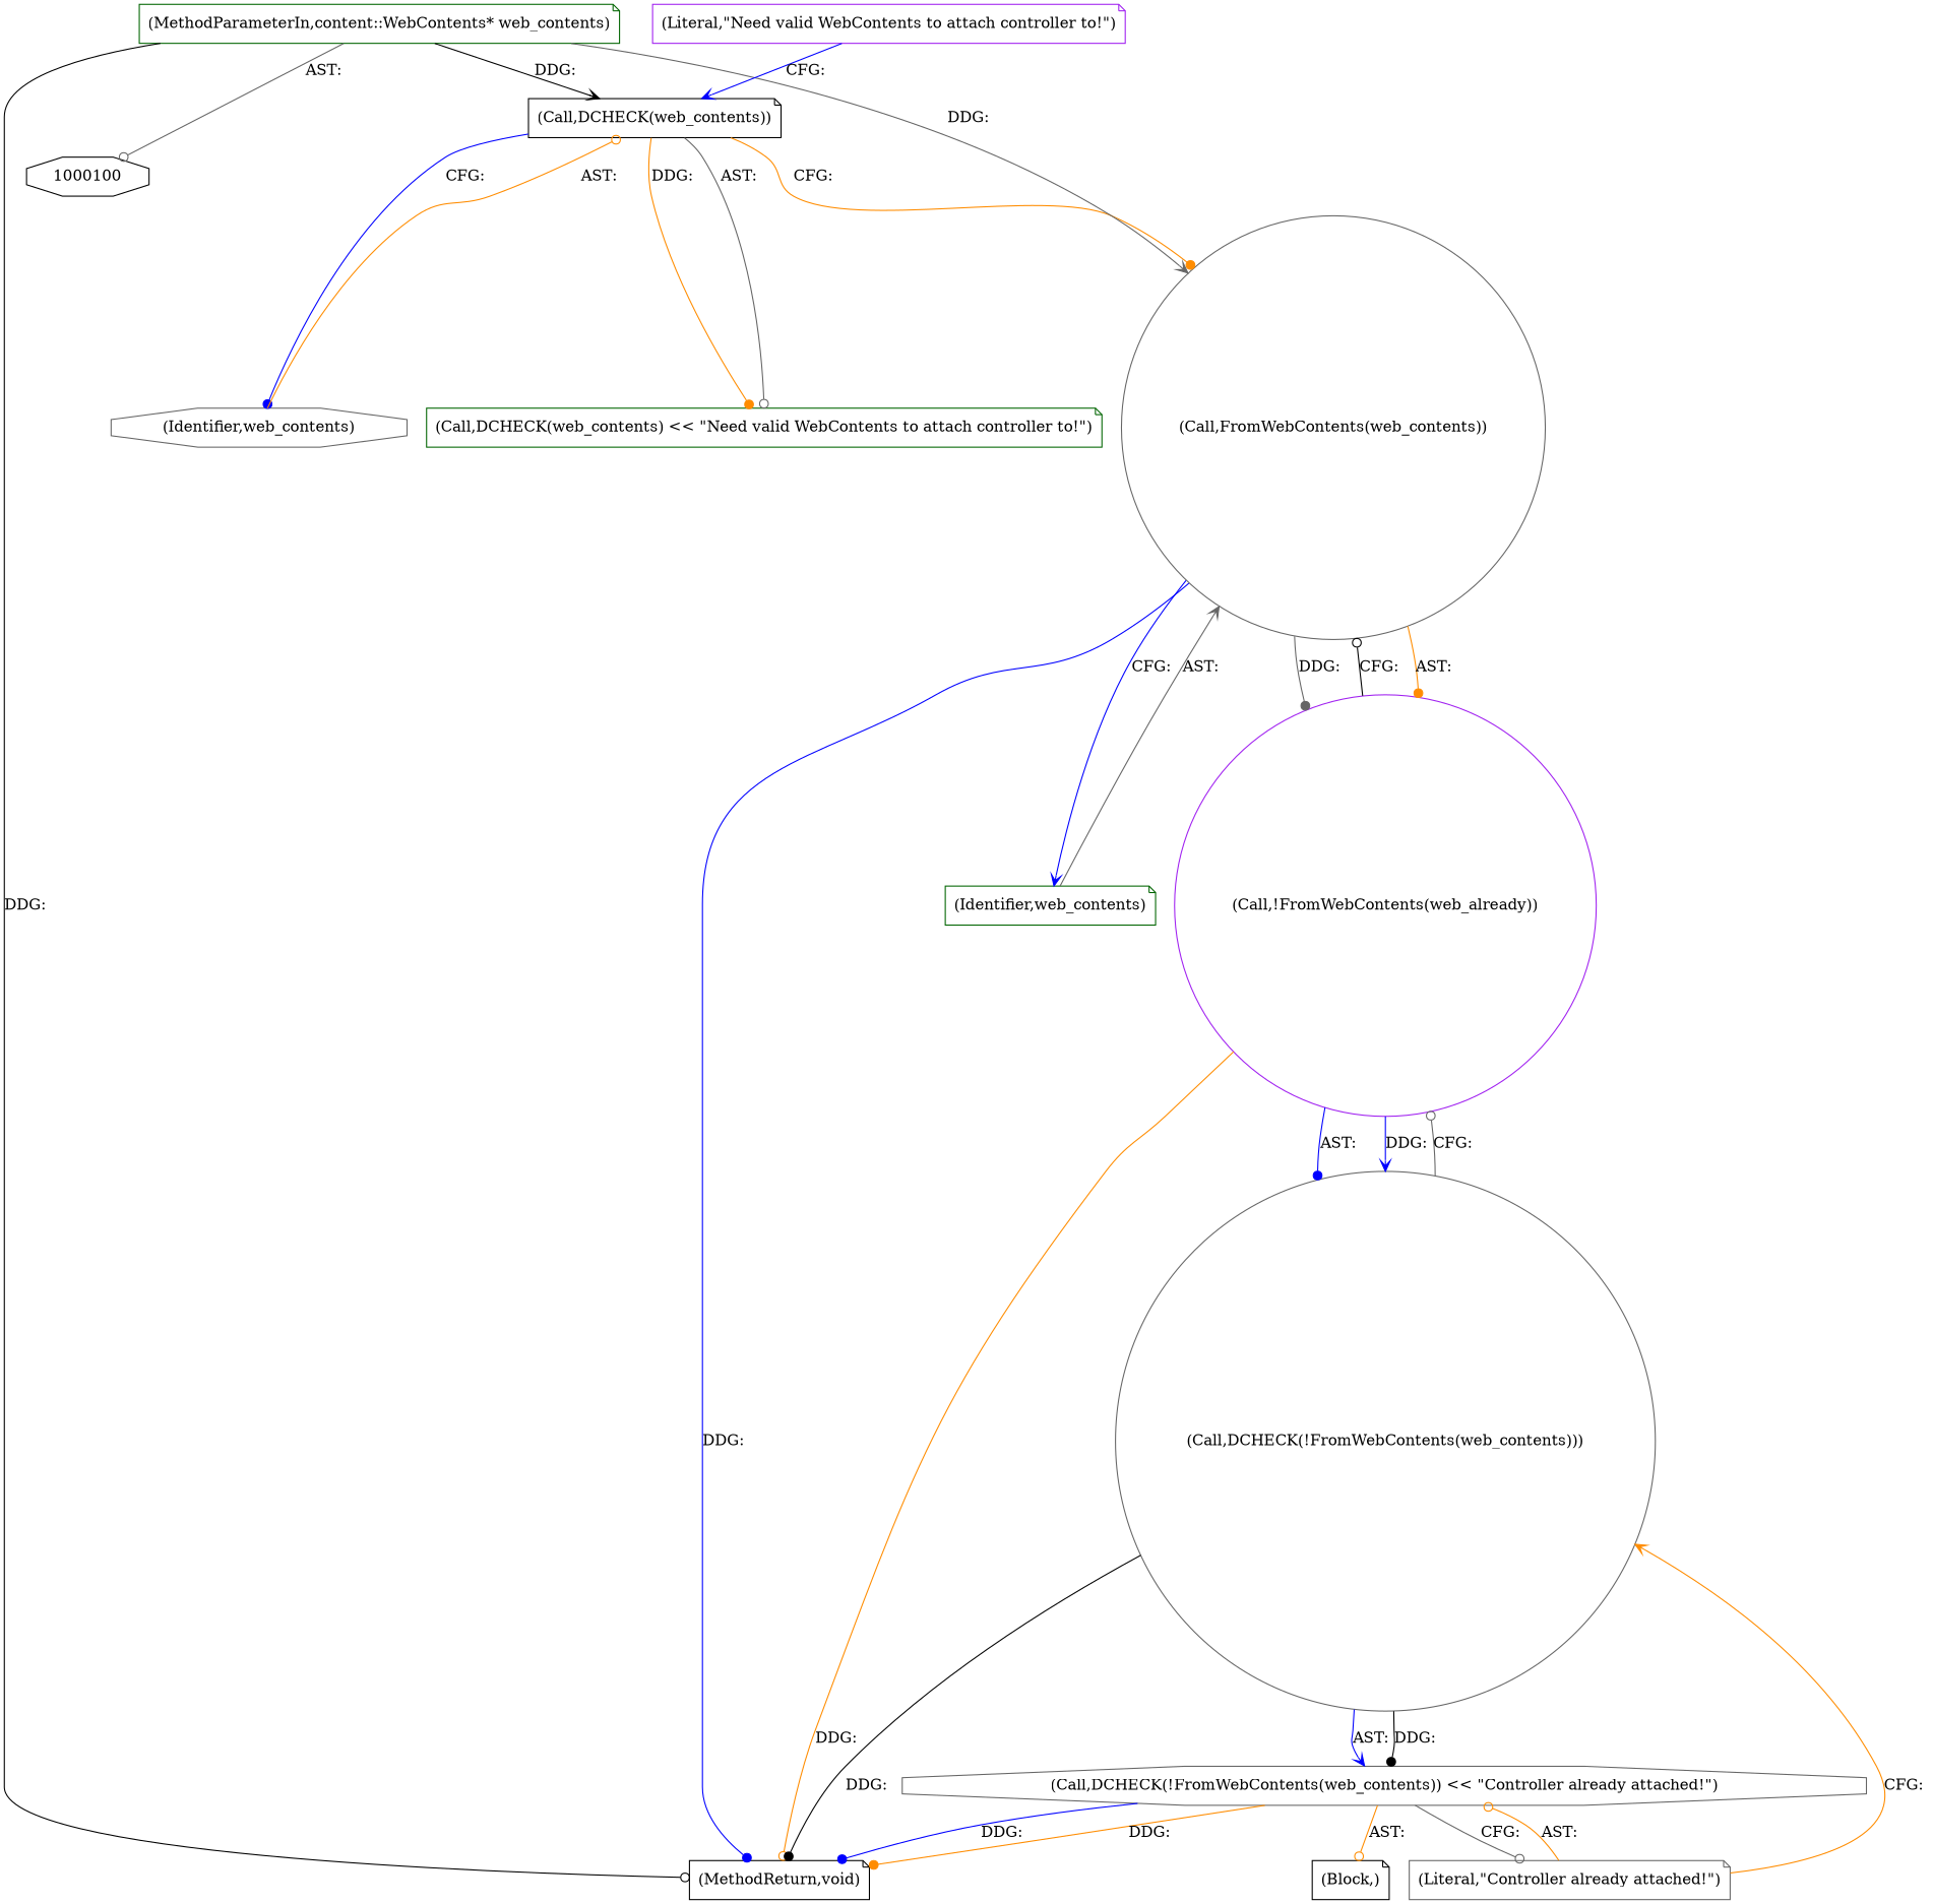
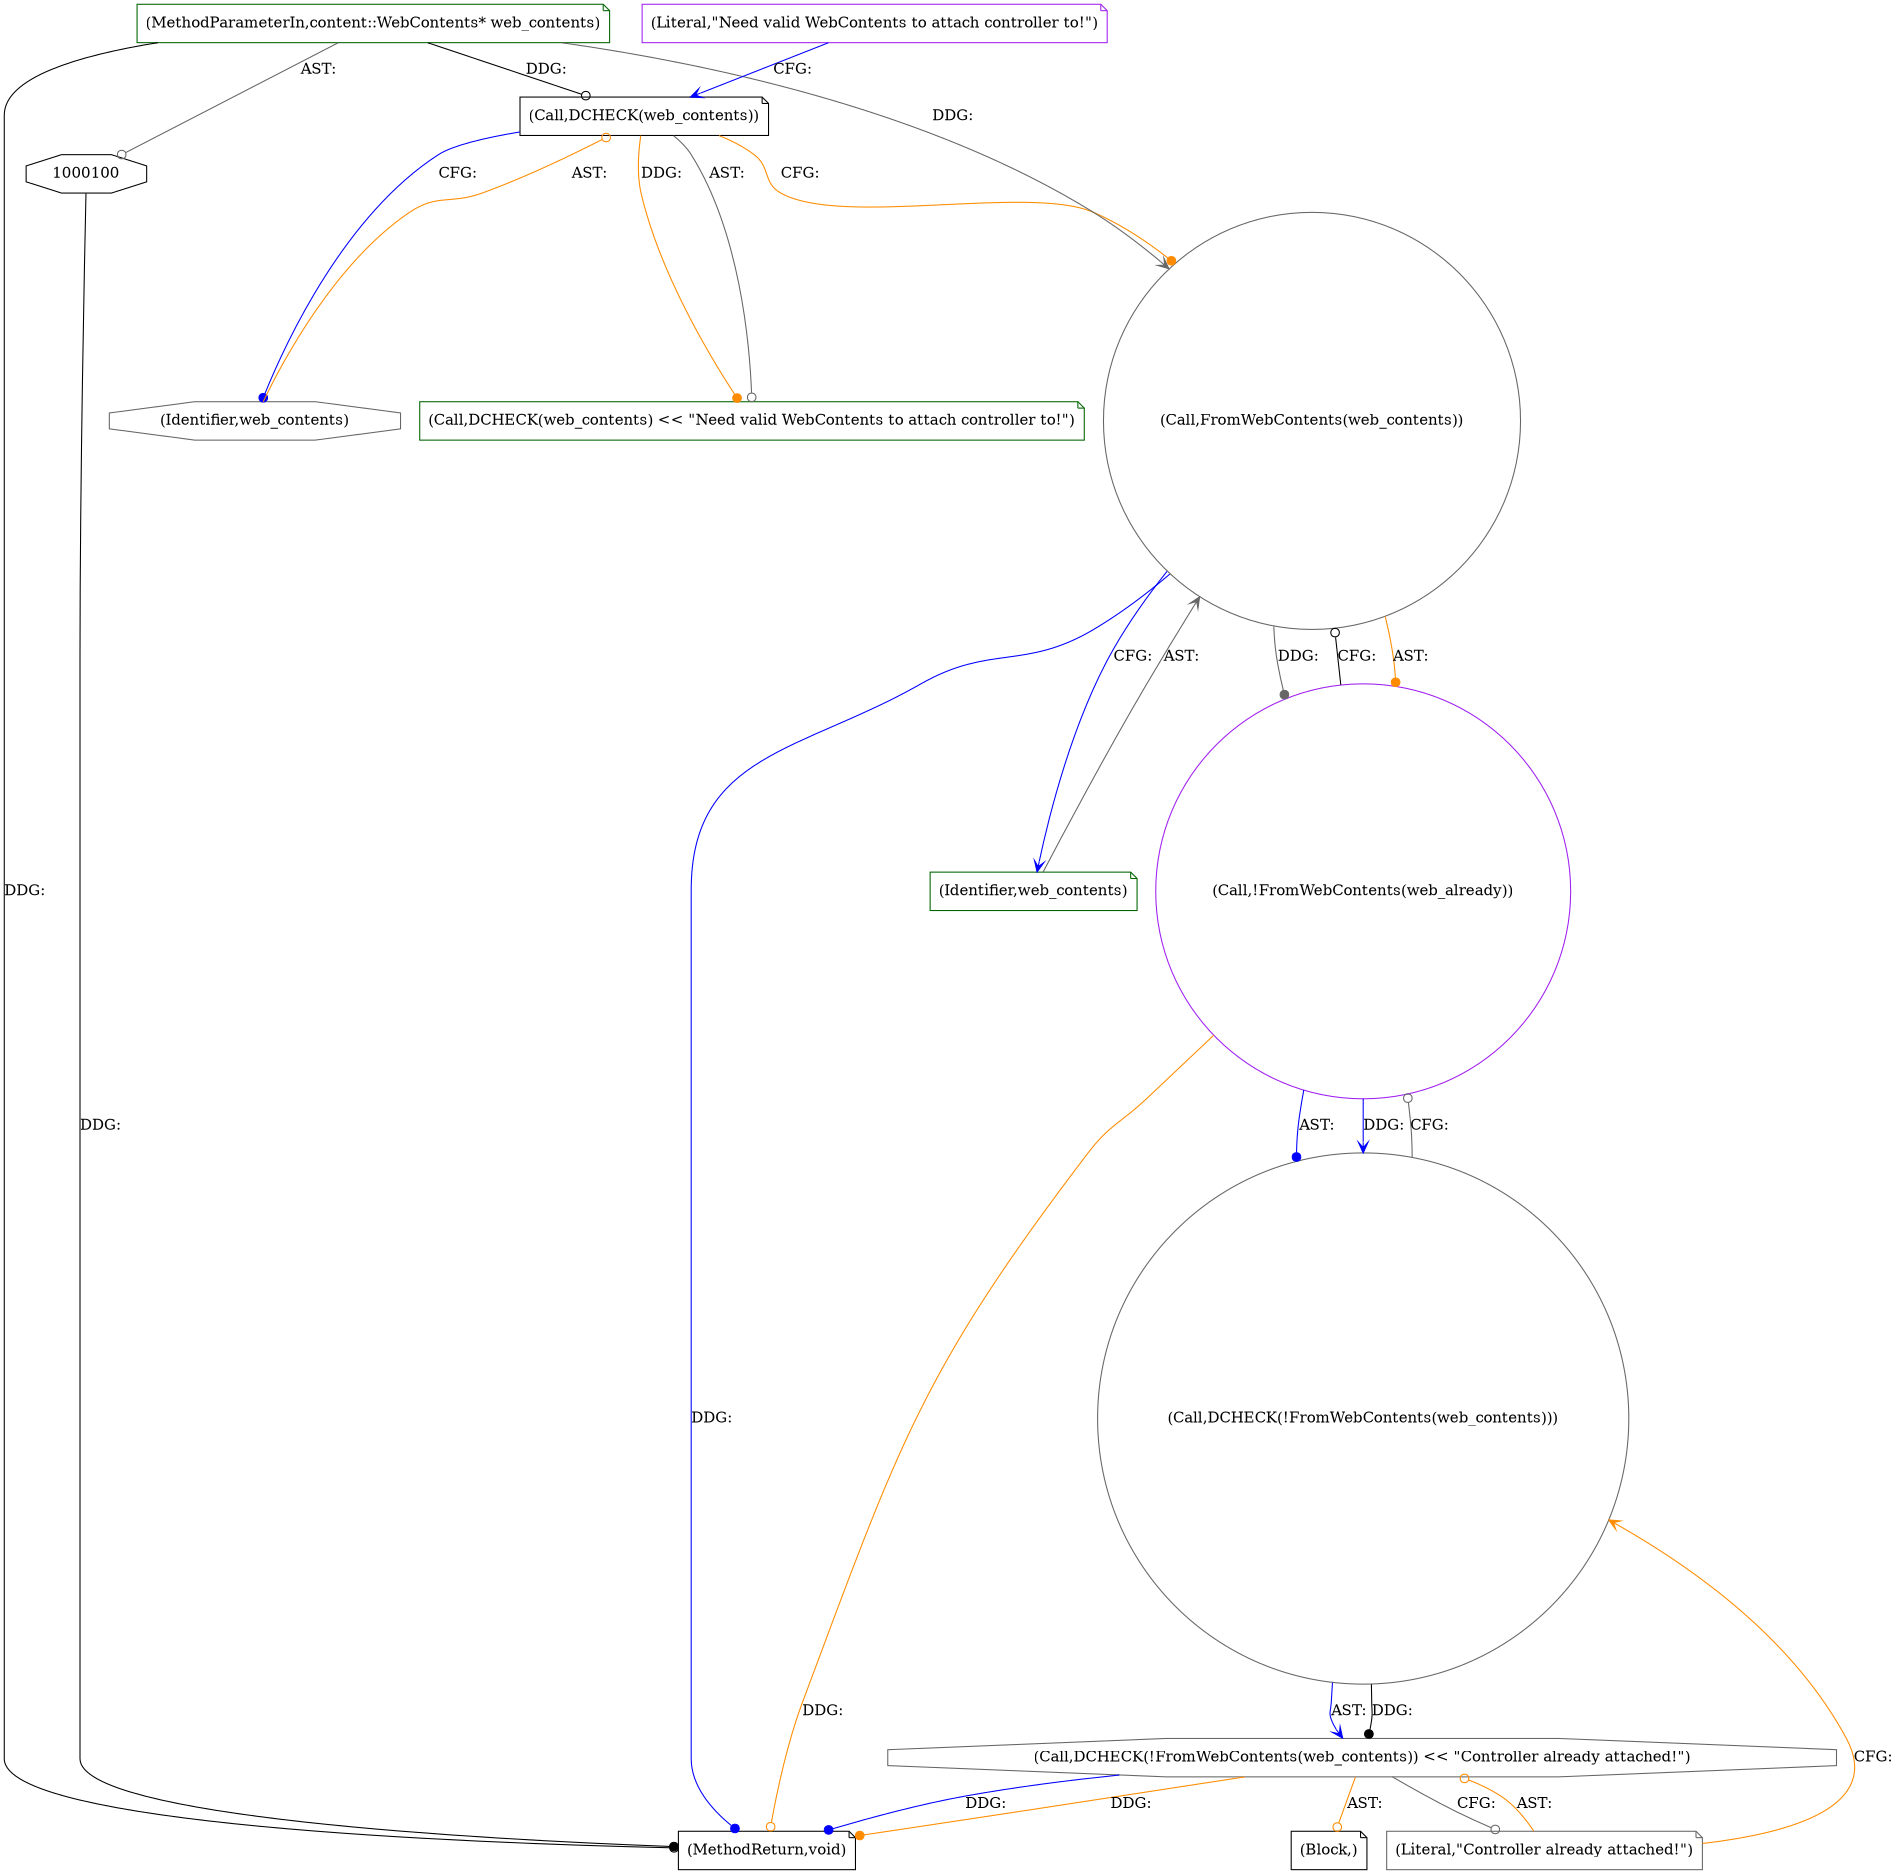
  digraph {
    node [color=gray40 shape=note]
    edge [arrowhead=dot color=darkorange]
    n1 [label="(Call,FromWebContents(web_contents))" shape=circle]
    n2 [color=purple label="(Call,!FromWebContents(web_already))" shape=circle]
    n3 [color=black label="(MethodReturn,void)"]
    n4 [color=darkgreen label="(Identifier,web_contents)"]
    n5 [label="(Call,DCHECK(!FromWebContents(web_contents)))" shape=circle]
    n6 [color=black label="(Call,DCHECK(web_contents))"]
    n7 [color=darkgreen label="(Call,DCHECK(web_contents) << \"Need valid WebContents to attach controller to!\")"]
    n8 [label="(Identifier,web_contents)" shape=octagon]
    n9 [color=darkgreen label="(MethodParameterIn,content::WebContents* web_contents)"]
    1000100 [color=black shape=octagon]
    n11 [label="(Call,DCHECK(!FromWebContents(web_contents)) << \"Controller already attached!\")" shape=octagon]
    n12 [color=black label="(Block,)"]
    n13 [label="(Literal,\"Controller already attached!\")"]
    n14 [color=purple label="(Literal,\"Need valid WebContents to attach controller to!\")"]
    n1 -> n2 [label="AST: "]
    n1 -> n2 [color=gray40 label="DDG: "]
    n1 -> n3 [color=blue label="DDG: "]
    n1 -> n4 [arrowhead=vee color=blue label="CFG: "]
    n2 -> n1 [arrowhead=odot color=black label="CFG: "]
    n2 -> n3 [arrowhead=odot label="DDG: "]
    n2 -> n5 [color=blue label="AST: "]
    n2 -> n5 [arrowhead=vee color=blue label="DDG: "]
    n4 -> n1 [arrowhead=vee color=gray40 label="AST: "]
    n5 -> n2 [arrowhead=odot color=gray40 label="CFG: "]
-   n5 -> n3 [color=black label="DDG: "]
+   1000100 -> n3 [color=black label="DDG: "]
    n5 -> n11 [arrowhead=vee color=blue label="AST: "]
    n5 -> n11 [color=black label="DDG: "]
    n6 -> n1 [label="CFG: "]
    n6 -> n7 [arrowhead=odot color=gray40 label="AST: "]
    n6 -> n7 [label="DDG: "]
    n6 -> n8 [color=blue label="CFG: "]
    n8 -> n6 [arrowhead=odot label="AST: "]
    n9 -> n1 [arrowhead=vee color=gray40 label="DDG: "]
    n9 -> n3 [arrowhead=odot color=black label="DDG: "]
-   n9 -> n6 [arrowhead=vee color=black label="DDG: "]
+   n9 -> n6 [arrowhead=odot color=black label="DDG: "]
    n9 -> 1000100 [arrowhead=odot color=gray40 label="AST: "]
    n11 -> n3 [label="DDG: "]
    n11 -> n3 [color=blue label="DDG: "]
    n11 -> n12 [arrowhead=odot label="AST: "]
    n11 -> n13 [arrowhead=odot color=gray40 label="CFG: "]
    n13 -> n5 [arrowhead=vee label="CFG: "]
    n13 -> n11 [arrowhead=odot label="AST: "]
    n14 -> n6 [arrowhead=vee color=blue label="CFG: "]
  }
